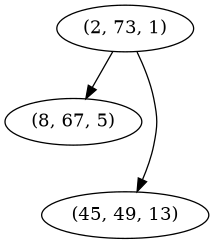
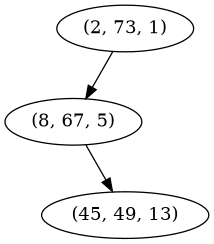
  digraph {
    n1 [label="(2, 73, 1)"]
    "(8, 67, 5)"
    "(45, 49, 13)"
    n1 -> "(8, 67, 5)"
-   n1 -> "(45, 49, 13)"
+   "(8, 67, 5)" -> "(45, 49, 13)"
  }
